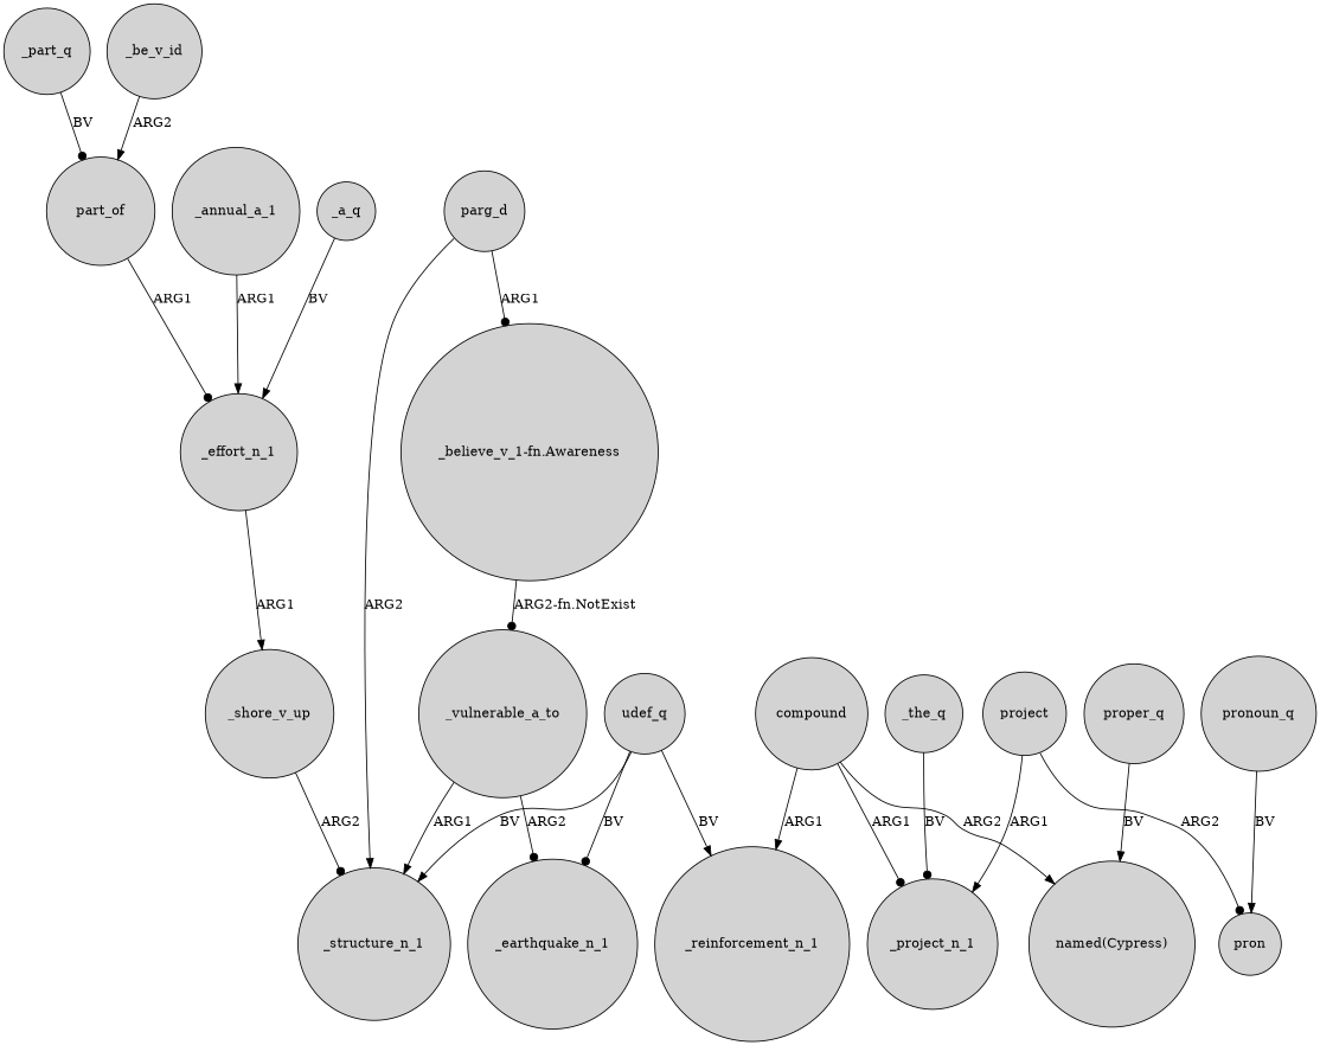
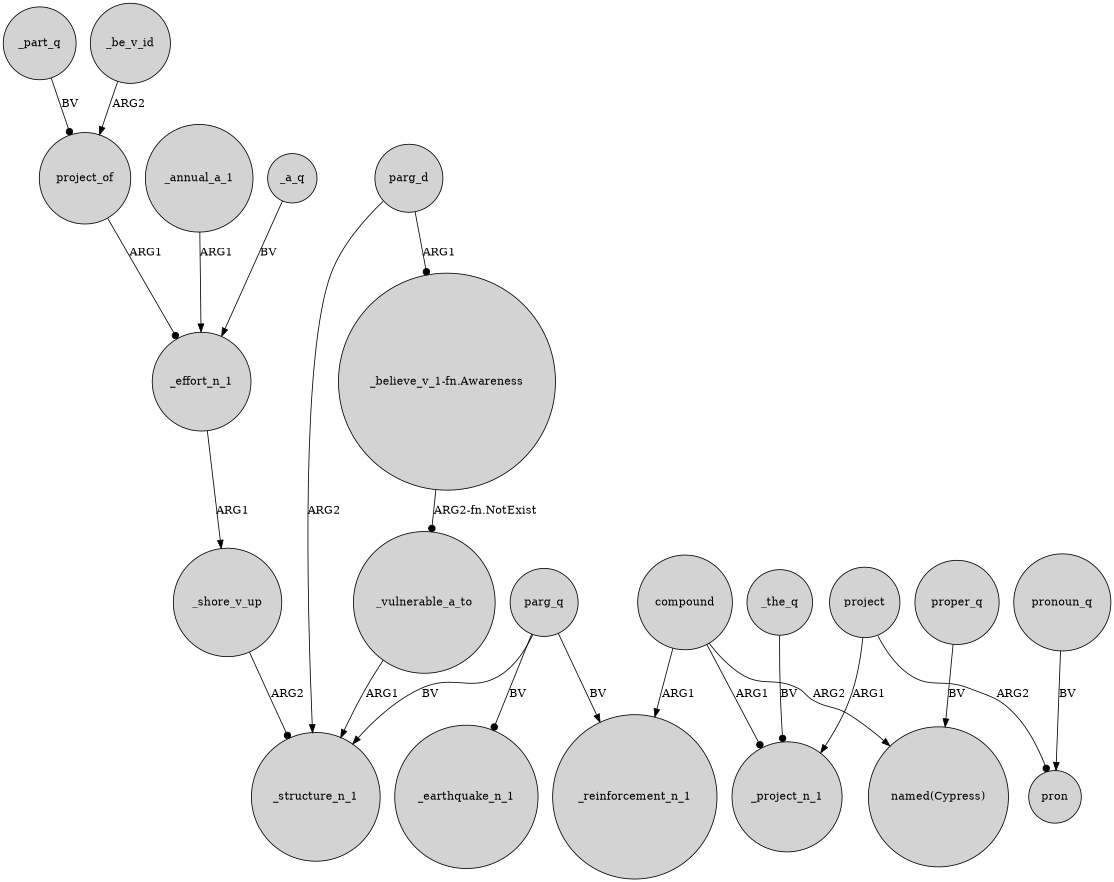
  digraph {
    node [shape=circle style=filled]
    edge [arrowhead=normal]
    _shore_v_up
    _structure_n_1
    compound
    _project_n_1
    _reinforcement_n_1
    "named(Cypress)"
    n7 [label=project]
    pron
-   part_of
+   part_of [label=project_of]
    _effort_n_1
    parg_d
    "_believe_v_1-fn.Awareness"
    _vulnerable_a_to
    _earthquake_n_1
    _the_q
-   udef_q
+   udef_q [label=parg_q]
    _part_q
    _annual_a_1
    pronoun_q
    proper_q
    _a_q
    _be_v_id
    _shore_v_up -> _structure_n_1 [arrowhead=dot label=ARG2]
    compound -> _project_n_1 [arrowhead=dot label=ARG1]
    compound -> _reinforcement_n_1 [label=ARG1]
    compound -> "named(Cypress)" [label=ARG2]
    n7 -> _project_n_1 [label=ARG1]
    n7 -> pron [arrowhead=dot label=ARG2]
    part_of -> _effort_n_1 [arrowhead=dot label=ARG1]
    _effort_n_1 -> _shore_v_up [label=ARG1]
    parg_d -> _structure_n_1 [label=ARG2]
    parg_d -> "_believe_v_1-fn.Awareness" [arrowhead=dot label=ARG1]
    "_believe_v_1-fn.Awareness" -> _vulnerable_a_to [arrowhead=dot label="ARG2-fn.NotExist"]
    _vulnerable_a_to -> _structure_n_1 [label=ARG1]
-   _vulnerable_a_to -> _earthquake_n_1 [arrowhead=dot label=ARG2]
    _the_q -> _project_n_1 [arrowhead=dot label=BV]
    udef_q -> _structure_n_1 [label=BV]
    udef_q -> _reinforcement_n_1 [label=BV]
    udef_q -> _earthquake_n_1 [arrowhead=dot label=BV]
    _part_q -> part_of [arrowhead=dot label=BV]
    _annual_a_1 -> _effort_n_1 [label=ARG1]
    pronoun_q -> pron [label=BV]
    proper_q -> "named(Cypress)" [label=BV]
    _a_q -> _effort_n_1 [label=BV]
    _be_v_id -> part_of [label=ARG2]
  }
